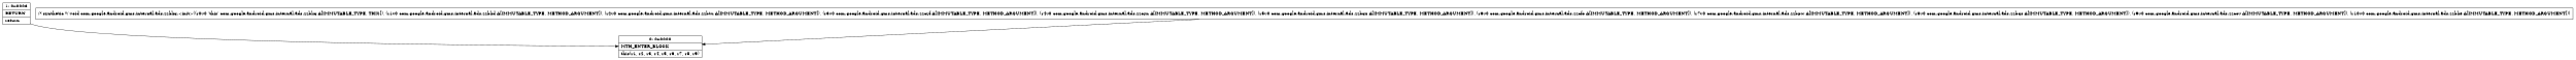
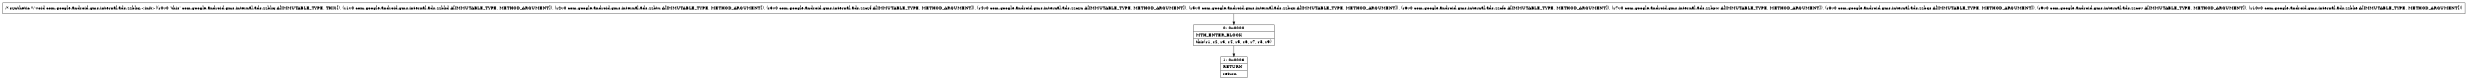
  digraph {
    node [shape=record]
    n1 [label="{0\:\ 0x0000|MTH_ENTER_BLOCK\l|this(r1, r2, r3, r4, r5, r6, r7, r8, r9)\l}"]
    n2 [label="{1\:\ 0x0003|RETURN\l|return\l}"]
    n3 [label="{\/* synthetic *\/ void com.google.android.gms.internal.ads.zzbkq.\<init\>((r0v0 'this' com.google.android.gms.internal.ads.zzbkq A[IMMUTABLE_TYPE, THIS]), (r1v0 com.google.android.gms.internal.ads.zzbkd A[IMMUTABLE_TYPE, METHOD_ARGUMENT]), (r2v0 com.google.android.gms.internal.ads.zzbtu A[IMMUTABLE_TYPE, METHOD_ARGUMENT]), (r3v0 com.google.android.gms.internal.ads.zzcyf A[IMMUTABLE_TYPE, METHOD_ARGUMENT]), (r4v0 com.google.android.gms.internal.ads.zzcyn A[IMMUTABLE_TYPE, METHOD_ARGUMENT]), (r5v0 com.google.android.gms.internal.ads.zzbqx A[IMMUTABLE_TYPE, METHOD_ARGUMENT]), (r6v0 com.google.android.gms.internal.ads.zzcfo A[IMMUTABLE_TYPE, METHOD_ARGUMENT]), (r7v0 com.google.android.gms.internal.ads.zzbpw A[IMMUTABLE_TYPE, METHOD_ARGUMENT]), (r8v0 com.google.android.gms.internal.ads.zzbqs A[IMMUTABLE_TYPE, METHOD_ARGUMENT]), (r9v0 com.google.android.gms.internal.ads.zzcov A[IMMUTABLE_TYPE, METHOD_ARGUMENT]), (r10v0 com.google.android.gms.internal.ads.zzbke A[IMMUTABLE_TYPE, METHOD_ARGUMENT])) }"]
-   n2 -> n1
+   n1 -> n2
    n3 -> n1
  }
